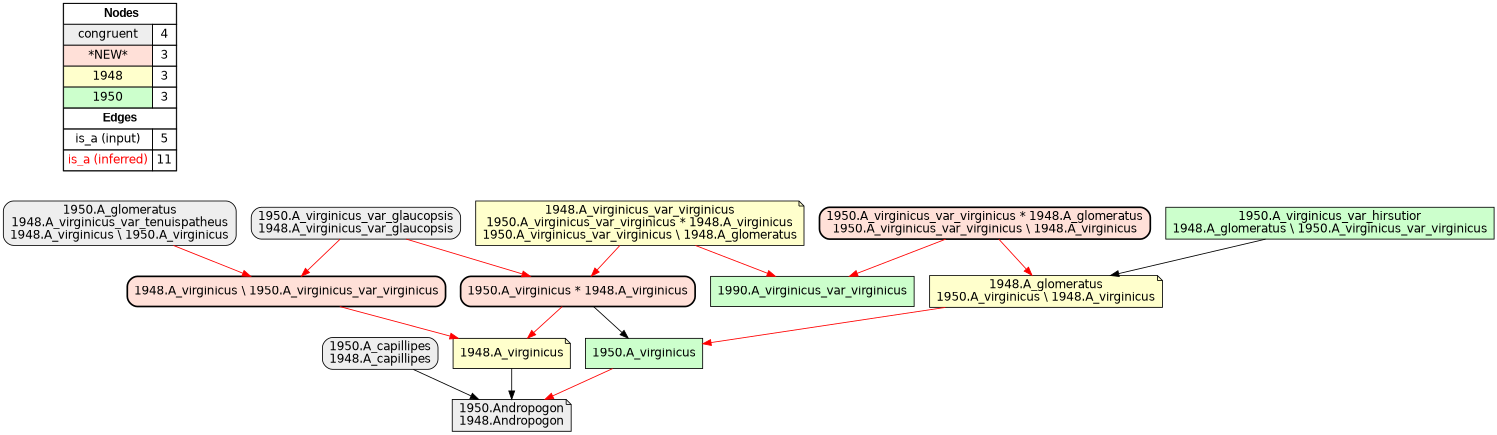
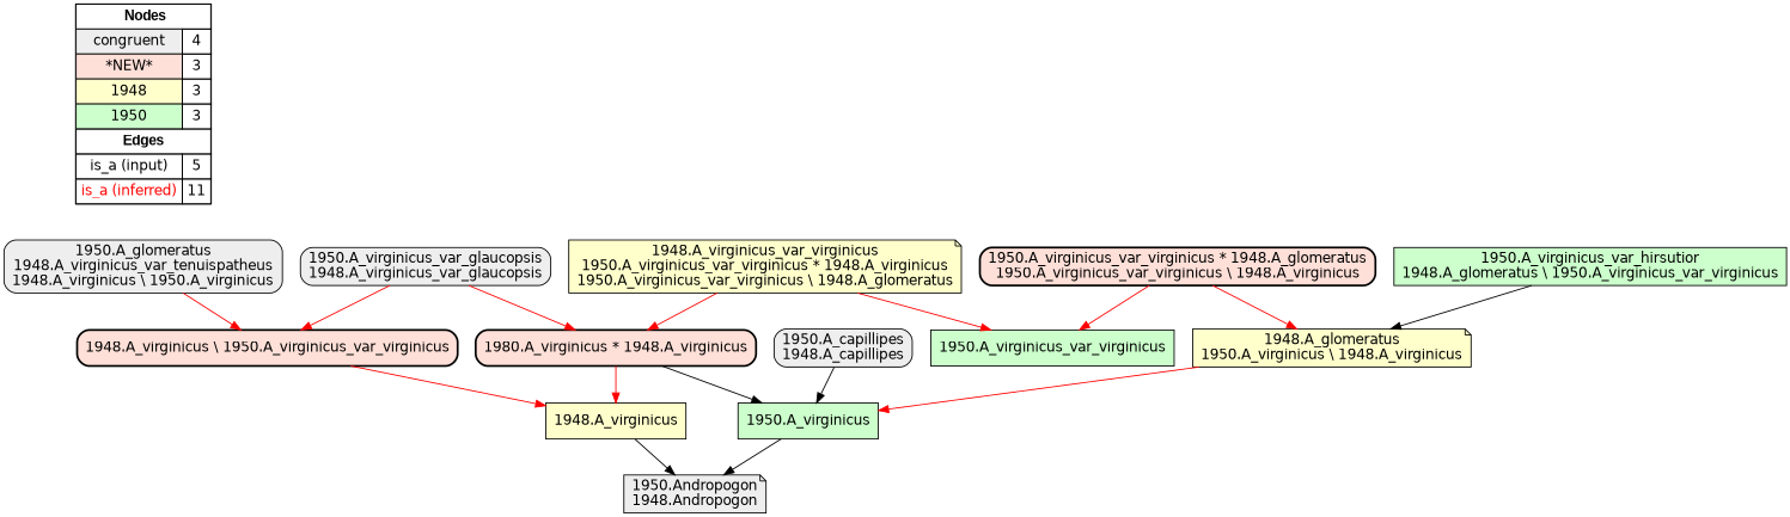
  digraph {
    rankdir=TB
    node [fillcolor="#EEEEEE" fontname=helvetica shape=box style=filled]
    edge [arrowhead=normal color="#FF0000" constraint=true penwidth=1 style=solid]
    n1 [fillcolor=white label=<   <TABLE BORDER="0" CELLBORDER="1" CELLSPACING="0" CELLPADDING="4">  <TR> <TD COLSPAN="2"><font face="Arial Black"> Nodes</font></TD> </TR>  <TR>   <TD bgcolor="#EEEEEE" fontname="helvetica">congruent</TD>   <TD>4</TD>   </TR>  <TR>   <TD bgcolor="#FFE0D8" fontname="helvetica">*NEW*</TD>   <TD>3</TD>   </TR>  <TR>   <TD bgcolor="#FFFFCC" fontname="helvetica">1948</TD>   <TD>3</TD>   </TR>  <TR>   <TD bgcolor="#CCFFCC" fontname="helvetica">1950</TD>   <TD>3</TD>   </TR>  <TR> <TD COLSPAN="2"><font face = "Arial Black"> Edges </font></TD> </TR>  <TR>   <TD><font color ="#000000">is_a (input)</font></TD><TD>5</TD> </TR> <TR>   <TD><font color ="#FF0000">is_a (inferred)</font></TD><TD>11</TD> </TR> </TABLE>   > margin=0]
    "1950.A_capillipes\n1948.A_capillipes" [style="filled,rounded"]
    "1950.Andropogon\n1948.Andropogon" [shape=note style="filled,rounded"]
    "1950.A_glomeratus\n1948.A_virginicus_var_tenuispatheus\n1948.A_virginicus \\ 1950.A_virginicus" [style="filled,rounded"]
    "1948.A_virginicus \\ 1950.A_virginicus_var_virginicus" [fillcolor="#FFE0D8" style="filled,rounded,bold"]
-   "1948.A_virginicus" [fillcolor="#FFFFCC" shape=note]
+   "1948.A_virginicus" [fillcolor="#FFFFCC"]
    "1950.A_virginicus_var_glaucopsis\n1948.A_virginicus_var_glaucopsis" [style="filled,rounded"]
-   "1950.A_virginicus * 1948.A_virginicus" [fillcolor="#FFE0D8" style="filled,rounded,bold"]
+   "1950.A_virginicus * 1948.A_virginicus" [fillcolor="#FFE0D8" style="filled,rounded,bold" label="1980.A_virginicus * 1948.A_virginicus"]
    "1950.A_virginicus" [fillcolor="#CCFFCC"]
    "1950.A_virginicus_var_virginicus * 1948.A_glomeratus\n1950.A_virginicus_var_virginicus \\ 1948.A_virginicus" [fillcolor="#FFE0D8" style="filled,rounded,bold"]
    "1948.A_glomeratus\n1950.A_virginicus \\ 1948.A_virginicus" [fillcolor="#FFFFCC" shape=note]
-   "1950.A_virginicus_var_virginicus" [fillcolor="#CCFFCC" label="1990.A_virginicus_var_virginicus"]
+   "1950.A_virginicus_var_virginicus" [fillcolor="#CCFFCC"]
    "1948.A_virginicus_var_virginicus\n1950.A_virginicus_var_virginicus * 1948.A_virginicus\n1950.A_virginicus_var_virginicus \\ 1948.A_glomeratus" [fillcolor="#FFFFCC" shape=note]
    "1950.A_virginicus_var_hirsutior\n1948.A_glomeratus \\ 1950.A_virginicus_var_virginicus" [fillcolor="#CCFFCC"]
    subgraph sub_1 {
      rank=source
      n1
    }
-   "1950.A_capillipes\n1948.A_capillipes" -> "1950.Andropogon\n1948.Andropogon" [color="#000000"]
+   "1950.A_capillipes\n1948.A_capillipes" -> "1950.A_virginicus" [color="#000000"]
    "1950.A_glomeratus\n1948.A_virginicus_var_tenuispatheus\n1948.A_virginicus \\ 1950.A_virginicus" -> "1948.A_virginicus \\ 1950.A_virginicus_var_virginicus"
    "1948.A_virginicus \\ 1950.A_virginicus_var_virginicus" -> "1948.A_virginicus"
    "1948.A_virginicus" -> "1950.Andropogon\n1948.Andropogon" [color="#000000"]
    "1950.A_virginicus_var_glaucopsis\n1948.A_virginicus_var_glaucopsis" -> "1948.A_virginicus \\ 1950.A_virginicus_var_virginicus"
    "1950.A_virginicus_var_glaucopsis\n1948.A_virginicus_var_glaucopsis" -> "1950.A_virginicus * 1948.A_virginicus"
    "1950.A_virginicus * 1948.A_virginicus" -> "1948.A_virginicus"
    "1950.A_virginicus * 1948.A_virginicus" -> "1950.A_virginicus" [color="#000000"]
-   "1950.A_virginicus" -> "1950.Andropogon\n1948.Andropogon"
+   "1950.A_virginicus" -> "1950.Andropogon\n1948.Andropogon" [color="#000000"]
    "1950.A_virginicus_var_virginicus * 1948.A_glomeratus\n1950.A_virginicus_var_virginicus \\ 1948.A_virginicus" -> "1948.A_glomeratus\n1950.A_virginicus \\ 1948.A_virginicus"
    "1950.A_virginicus_var_virginicus * 1948.A_glomeratus\n1950.A_virginicus_var_virginicus \\ 1948.A_virginicus" -> "1950.A_virginicus_var_virginicus"
    "1948.A_glomeratus\n1950.A_virginicus \\ 1948.A_virginicus" -> "1950.A_virginicus"
    "1948.A_virginicus_var_virginicus\n1950.A_virginicus_var_virginicus * 1948.A_virginicus\n1950.A_virginicus_var_virginicus \\ 1948.A_glomeratus" -> "1950.A_virginicus * 1948.A_virginicus"
    "1948.A_virginicus_var_virginicus\n1950.A_virginicus_var_virginicus * 1948.A_virginicus\n1950.A_virginicus_var_virginicus \\ 1948.A_glomeratus" -> "1950.A_virginicus_var_virginicus"
    "1950.A_virginicus_var_hirsutior\n1948.A_glomeratus \\ 1950.A_virginicus_var_virginicus" -> "1948.A_glomeratus\n1950.A_virginicus \\ 1948.A_virginicus" [color="#000000"]
  }
